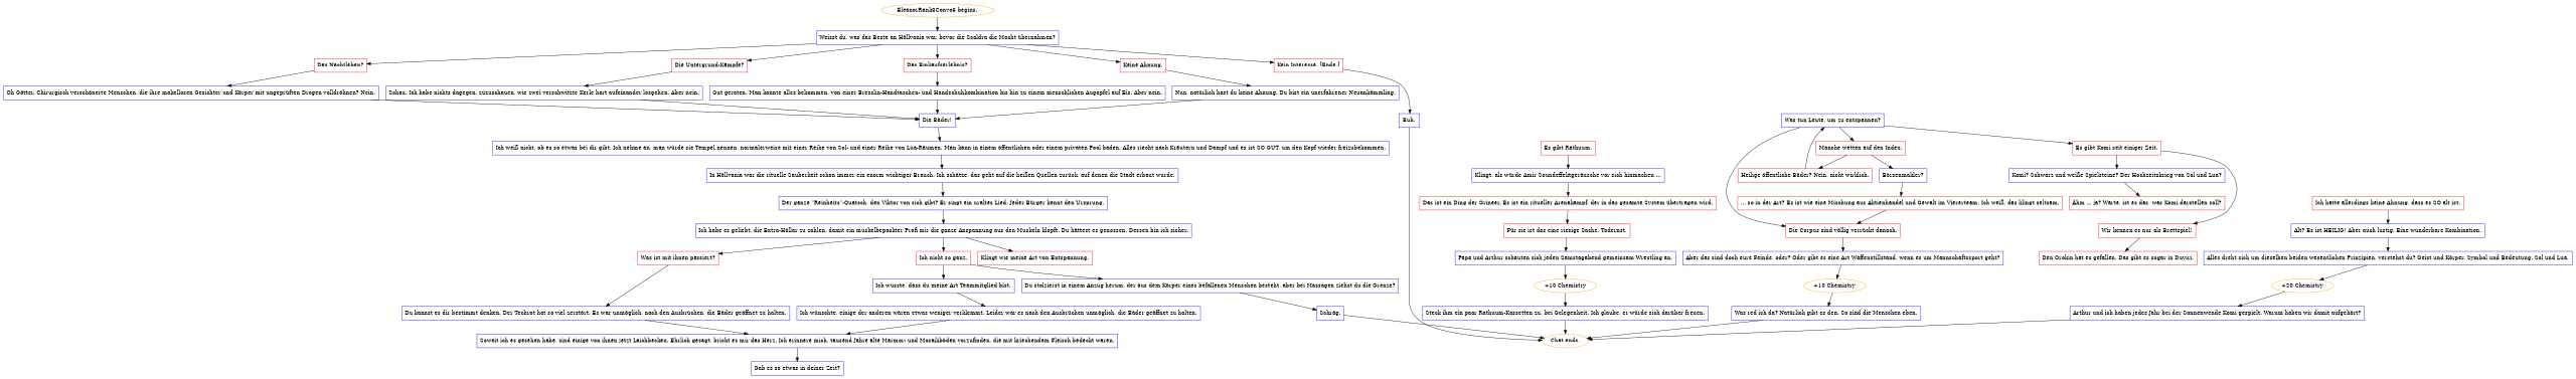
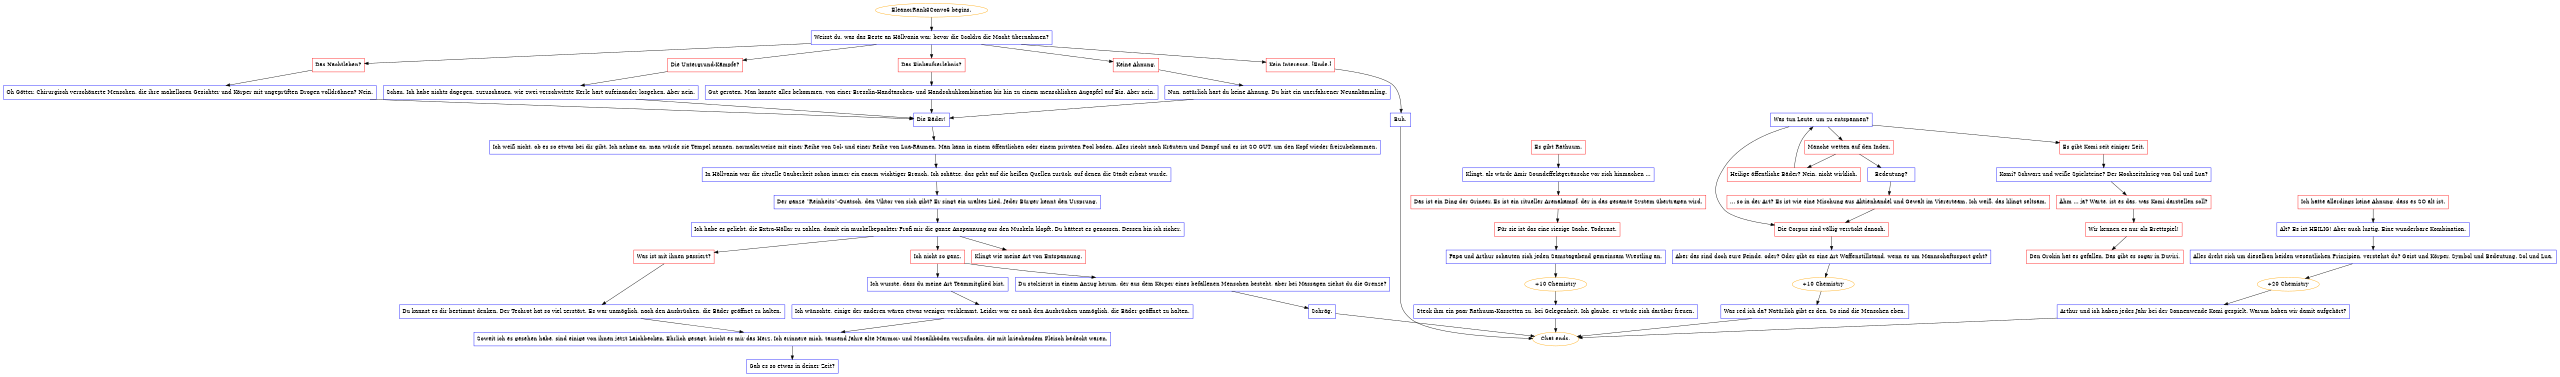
  digraph {
    node [color=blue shape=box]
    "EleanorRank3Convo6 begins." [color=orange shape=""]
    n2 [label="Weisst du, was das Beste an Höllvania war, bevor die Scaldra die Macht übernahmen?"]
    n3 [color=red label="Das Nachtleben?"]
    n4 [color=red label="Die Untergrund-Kämpfe?"]
    n5 [color=red label="Das Einkaufserlebnis?"]
    n6 [color=red label="Keine Ahnung."]
    n7 [color=red label="Kein Interesse. [Ende.]"]
    n8 [label="Oh Götter. Chirurgisch verschönerte Menschen, die ihre makellosen Gesichter und Körper mit ungeprüften Drogen volldröhnen? Nein."]
    n9 [label="Schau. Ich habe nichts dagegen, zuzuschauen, wie zwei verschwitzte Kerle hart aufeinander losgehen. Aber nein."]
    n10 [label="Gut geraten. Man konnte alles bekommen, von einer Bresslin-Handtaschen- und Handschuhkombination bis hin zu einem menschlichen Augapfel auf Eis. Aber nein."]
    n11 [label="Nun, natürlich hast du keine Ahnung. Du bist ein unerfahrener Neuankömmling."]
    n12 [label="Buh."]
    n13 [label="Die Bäder!"]
    "Chat ends." [color=orange shape=""]
    n15 [label="Ich weiß nicht, ob es so etwas bei dir gibt. Ich nehme an, man würde sie Tempel nennen, normalerweise mit einer Reihe von Sol- und einer Reihe von Lua-Räumen. Man kann in einem öffentlichen oder einem privaten Pool baden. Alles riecht nach Kräutern und Dampf und es ist SO GUT, um den Kopf wieder freizubekommen."]
    n16 [label="In Höllvania war die rituelle Sauberkeit schon immer ein enorm wichtiger Brauch. Ich schätze, das geht auf die heißen Quellen zurück, auf denen die Stadt erbaut wurde."]
    n17 [label="Der ganze \"Reinheits\"-Quatsch, den Viktor von sich gibt? Er singt ein uraltes Lied. Jeder Bürger kennt den Ursprung."]
    n18 [label="Ich habe es geliebt, die Extra-Höllar zu zahlen, damit ein muskelbepackter Profi mir die ganze Anspannung aus den Muskeln klopft. Du hättest es genossen. Dessen bin ich sicher."]
    n19 [color=red label="Ich nicht so ganz."]
    n20 [color=red label="Klingt wie meine Art von Entspannung."]
    n21 [color=red label="Was ist mit ihnen passiert?"]
    n22 [label="Du stolzierst in einem Anzug herum, der aus dem Körper eines befallenen Menschen besteht, aber bei Massagen ziehst du die Grenze?"]
    n23 [label="Ich wusste, dass du meine Art Teammitglied bist."]
    n24 [label="Du kannst es dir bestimmt denken. Der Techrot hat so viel zerstört. Es war unmöglich, nach den Ausbrüchen, die Bäder geöffnet zu halten."]
    n25 [label="Schräg."]
    n26 [label="Ich wünschte, einige der anderen wären etwas weniger verklemmt. Leider war es nach den Ausbrüchen unmöglich, die Bäder geöffnet zu halten."]
    n27 [label="Soweit ich es gesehen habe, sind einige von ihnen jetzt Laichbecken. Ehrlich gesagt, bricht es mir das Herz. Ich erinnere mich, tausend Jahre alte Marmor- und Mosaikböden vorzufinden, die mit kriechendem Fleisch bedeckt waren."]
    n28 [label="Gab es so etwas in deiner Zeit?"]
    n29 [color=red label="Heilige öffentliche Bäder? Nein, nicht wirklich."]
    n30 [label="Was tun Leute, um zu entspannen?"]
    n31 [color=red label="Manche wetten auf den Index."]
    n32 [color=red label="Es gibt Komi seit einiger Zeit."]
    n33 [color=red label="Die Corpus sind völlig verrückt danach."]
    n34 [color=red label="Es gibt Rathuum."]
    n35 [label="Klingt, als würde Amir Soundeffektgeräusche vor sich hinmachen ..."]
-   n36 [label="Börsenmakler?"]
+   n36 [label="Bedeutung?"]
    n37 [label="Komi? Schwarz und weiße Spielsteine? Der Hochzeitskrieg von Sol und Lua?"]
    n38 [color=red label="Das ist ein Ding der Grineer. Es ist ein ritueller Arenakampf, der in das gesamte System übertragen wird."]
    n39 [color=red label="... so in der Art? Es ist wie eine Mischung aus Aktienhandel und Gewalt im Viererteam. Ich weiß, das klingt seltsam."]
    n40 [color=red label="Ähm ... ja? Warte, ist es das, was Komi darstellen soll?"]
    n41 [color=red label="Für sie ist das eine riesige Sache. Todernst."]
    n42 [color=red label="Wir kennen es nur als Brettspiel!"]
    n43 [label="Papa und Arthur schauten sich jeden Samstagabend gemeinsam Wrestling an."]
    n44 [label="Aber das sind doch eure Feinde, oder? Oder gibt es eine Art Waffenstillstand, wenn es um Mannschaftssport geht?"]
    n45 [color=red label="Den Orokin hat es gefallen. Das gibt es sogar in Duviri."]
    n46 [color=orange label="+10 Chemistry" shape=""]
    n47 [color=orange label="+10 Chemistry" shape=""]
    n48 [label="Steck ihm ein paar Rathuum-Kassetten zu, bei Gelegenheit. Ich glaube, er würde sich darüber freuen."]
    n49 [label="Was red ich da? Natürlich gibt es den. So sind die Menschen eben."]
    n50 [color=red label="Ich hatte allerdings keine Ahnung, dass es SO alt ist."]
    n51 [label="Alt? Es ist HEILIG! Aber auch lustig. Eine wunderbare Kombination."]
    n52 [label="Alles dreht sich um dieselben beiden wesentlichen Prinzipien, verstehst du? Geist und Körper. Symbol und Bedeutung. Sol und Lua."]
    n53 [color=orange label="+20 Chemistry" shape=""]
    n54 [label="Arthur und ich haben jedes Jahr bei der Sonnenwende Komi gespielt. Warum haben wir damit aufgehört?"]
    "EleanorRank3Convo6 begins." -> n2
    n2 -> n3
    n2 -> n4
    n2 -> n5
    n2 -> n6
    n2 -> n7
    n3 -> n8
    n4 -> n9
    n5 -> n10
    n6 -> n11
    n7 -> n12
    n8 -> n13
    n9 -> n13
    n10 -> n13
    n11 -> n13
    n12 -> "Chat ends."
    n13 -> n15
    n15 -> n16
    n16 -> n17
    n17 -> n18
    n18 -> n19
    n18 -> n20
    n18 -> n21
    n19 -> n22
    n19 -> n23
    n21 -> n24
    n22 -> n25
    n23 -> n26
    n24 -> n27
    n25 -> "Chat ends."
    n26 -> n27
    n27 -> n28
    n29 -> n30
    n30 -> n31
    n30 -> n32
    n30 -> n33
    n31 -> n29
    n31 -> n36
    n32 -> n37
    n33 -> n44
    n34 -> n35
    n35 -> n38
    n36 -> n39
    n37 -> n40
    n38 -> n41
    n39 -> n33
-   n32 -> n42
+   n40 -> n42
    n41 -> n43
    n42 -> n45
    n43 -> n46
    n44 -> n47
    n46 -> n48
    n47 -> n49
    n48 -> "Chat ends."
    n49 -> "Chat ends."
    n50 -> n51
    n51 -> n52
    n52 -> n53
    n53 -> n54
    n54 -> "Chat ends."
  }
